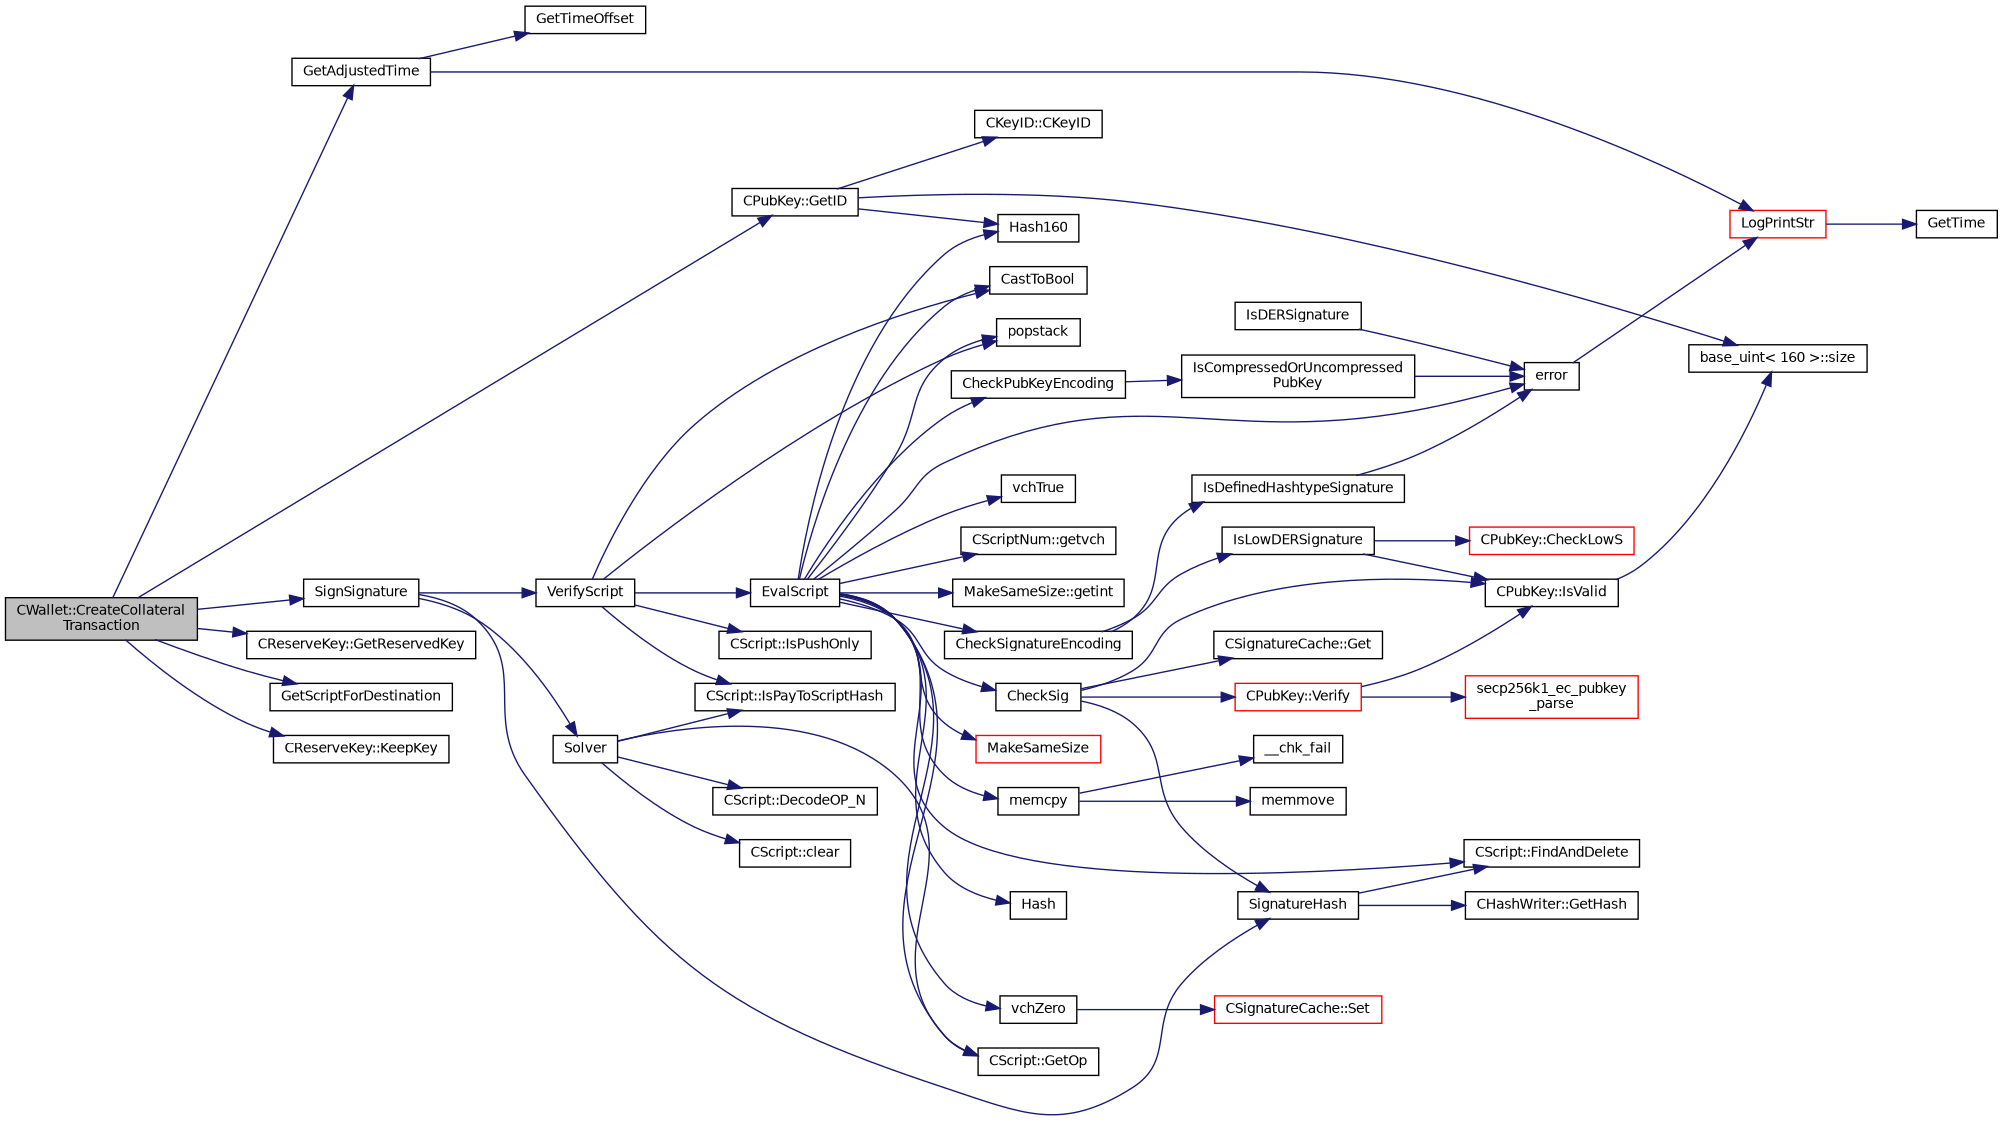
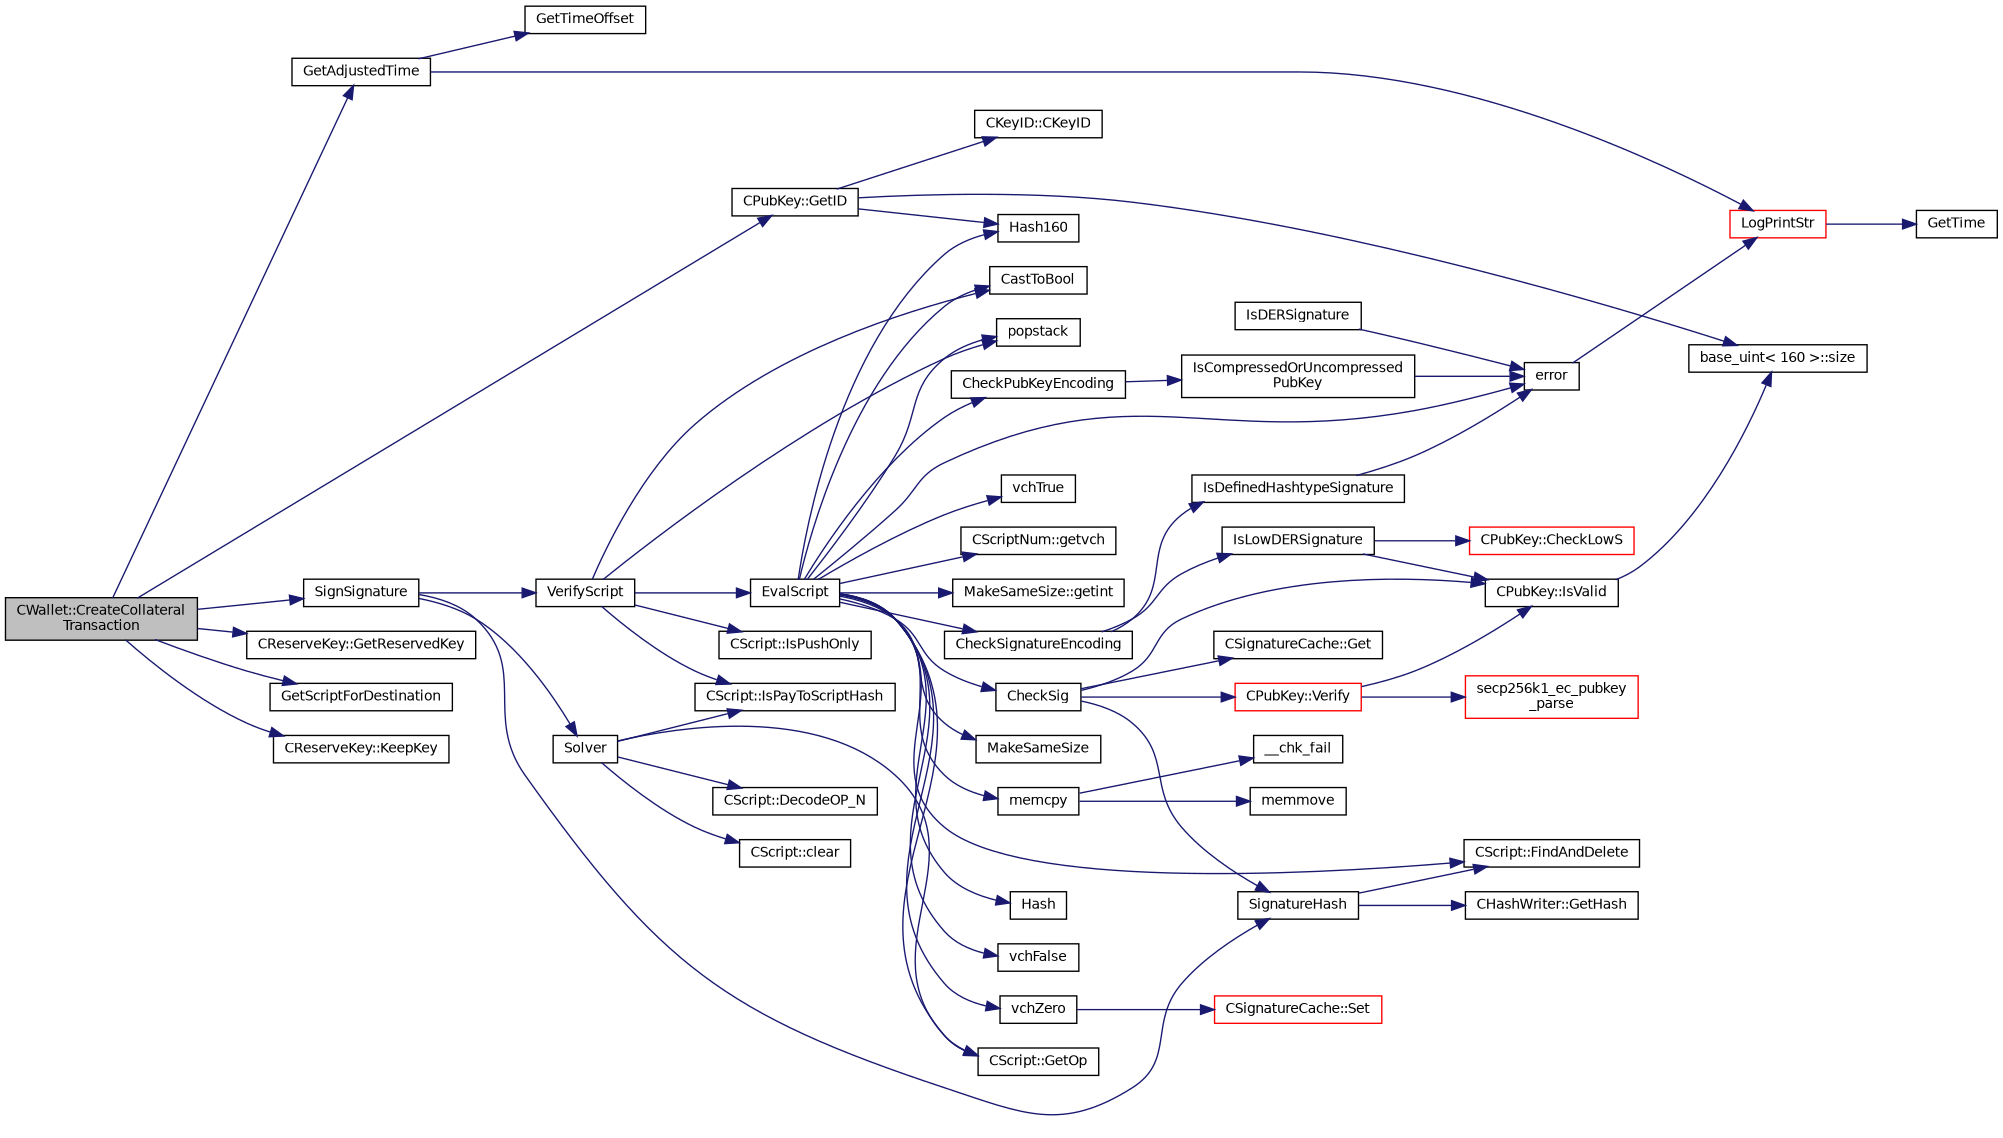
  digraph {
    rankdir=LR
    node [color=black fillcolor=white fontname=Helvetica fontsize=10 shape=record style=filled]
    edge [color=midnightblue fontname=Helvetica fontsize=10 labelfontname=Helvetica labelfontsize=10 style=solid]
    n1 [fillcolor=grey75 fontcolor=black height=0.2 label="CWallet::CreateCollateral\lTransaction" width=0.4]
    n2 [height=0.2 label=GetAdjustedTime width=0.4]
    n3 [height=0.2 label="CReserveKey::GetReservedKey" width=0.4]
    n4 [height=0.2 label=GetScriptForDestination width=0.4]
    n5 [height=0.2 label="CPubKey::GetID" width=0.4]
    n6 [height=0.2 label="CReserveKey::KeepKey" width=0.4]
    n7 [height=0.2 label=SignSignature width=0.4]
    n8 [height=0.2 label=GetTimeOffset width=0.4]
    n9 [color=red height=0.2 label=LogPrintStr width=0.4]
    n10 [height=0.2 label="CKeyID::CKeyID" width=0.4]
    n11 [height=0.2 label=Hash160 width=0.4]
    n12 [height=0.2 label="base_uint\< 160 \>::size" width=0.4]
    n13 [height=0.2 label=SignatureHash width=0.4]
    n14 [height=0.2 label=Solver width=0.4]
    n15 [height=0.2 label=VerifyScript width=0.4]
    n16 [height=0.2 label=GetTime width=0.4]
    n17 [height=0.2 label="CScript::FindAndDelete" width=0.4]
    n18 [height=0.2 label="CHashWriter::GetHash" width=0.4]
    n19 [height=0.2 label="CScript::IsPayToScriptHash" width=0.4]
    n20 [height=0.2 label="CScript::clear" width=0.4]
    n21 [height=0.2 label="CScript::GetOp" width=0.4]
    n22 [height=0.2 label="CScript::DecodeOP_N" width=0.4]
    n23 [height=0.2 label=EvalScript width=0.4]
    n24 [height=0.2 label=CastToBool width=0.4]
    n25 [height=0.2 label=popstack width=0.4]
    n26 [height=0.2 label="CScript::IsPushOnly" width=0.4]
+   n27 [height=0.2 label=vchFalse width=0.4]
    n28 [height=0.2 label=vchZero width=0.4]
    n29 [height=0.2 label=vchTrue width=0.4]
    n30 [height=0.2 label="CScriptNum::getvch" width=0.4]
    n31 [height=0.2 label="MakeSameSize::getint" width=0.4]
-   n32 [color=red height=0.2 label=MakeSameSize width=0.4]
+   n32 [height=0.2 label=MakeSameSize width=0.4]
    n33 [height=0.2 label=memcpy width=0.4]
    n34 [height=0.2 label=Hash width=0.4]
    n35 [height=0.2 label=CheckSignatureEncoding width=0.4]
    n36 [height=0.2 label=error width=0.4]
    n37 [height=0.2 label=CheckPubKeyEncoding width=0.4]
    n38 [height=0.2 label=CheckSig width=0.4]
    n39 [color=red height=0.2 label="CSignatureCache::Set" width=0.4]
    n40 [height=0.2 label=memmove width=0.4]
    n41 [height=0.2 label=__chk_fail width=0.4]
    n42 [height=0.2 label=IsLowDERSignature width=0.4]
    n43 [height=0.2 label=IsDefinedHashtypeSignature width=0.4]
    n44 [height=0.2 label="IsCompressedOrUncompressed\lPubKey" width=0.4]
    n45 [height=0.2 label="CPubKey::IsValid" width=0.4]
    n46 [height=0.2 label="CSignatureCache::Get" width=0.4]
    n47 [color=red height=0.2 label="CPubKey::Verify" width=0.4]
    n48 [color=red height=0.2 label="CPubKey::CheckLowS" width=0.4]
    n49 [height=0.2 label=IsDERSignature width=0.4]
    n50 [color=red height=0.2 label="secp256k1_ec_pubkey\l_parse" width=0.4]
    n1 -> n2
    n1 -> n3
    n1 -> n4
    n1 -> n5
    n1 -> n6
    n1 -> n7
    n2 -> n8
    n2 -> n9
    n5 -> n10
    n5 -> n11
    n5 -> n12
    n7 -> n13
    n7 -> n14
    n7 -> n15
    n9 -> n16
    n13 -> n17
    n13 -> n18
    n14 -> n19
    n14 -> n20
    n14 -> n21
    n14 -> n22
    n15 -> n19
    n15 -> n23
    n15 -> n24
    n15 -> n25
    n15 -> n26
    n23 -> n11
    n23 -> n17
    n23 -> n21
    n23 -> n24
    n23 -> n25
+   n23 -> n27
    n23 -> n28
    n23 -> n29
    n23 -> n30
    n23 -> n31
    n23 -> n32
    n23 -> n33
    n23 -> n34
    n23 -> n35
    n23 -> n36
    n23 -> n37
    n23 -> n38
    n28 -> n39
    n33 -> n40
    n33 -> n41
    n35 -> n42
    n35 -> n43
    n36 -> n9
    n37 -> n44
    n38 -> n13
    n38 -> n45
    n38 -> n46
    n38 -> n47
    n42 -> n45
    n42 -> n48
    n43 -> n36
    n44 -> n36
    n45 -> n12
    n47 -> n45
    n47 -> n50
    n49 -> n36
  }
